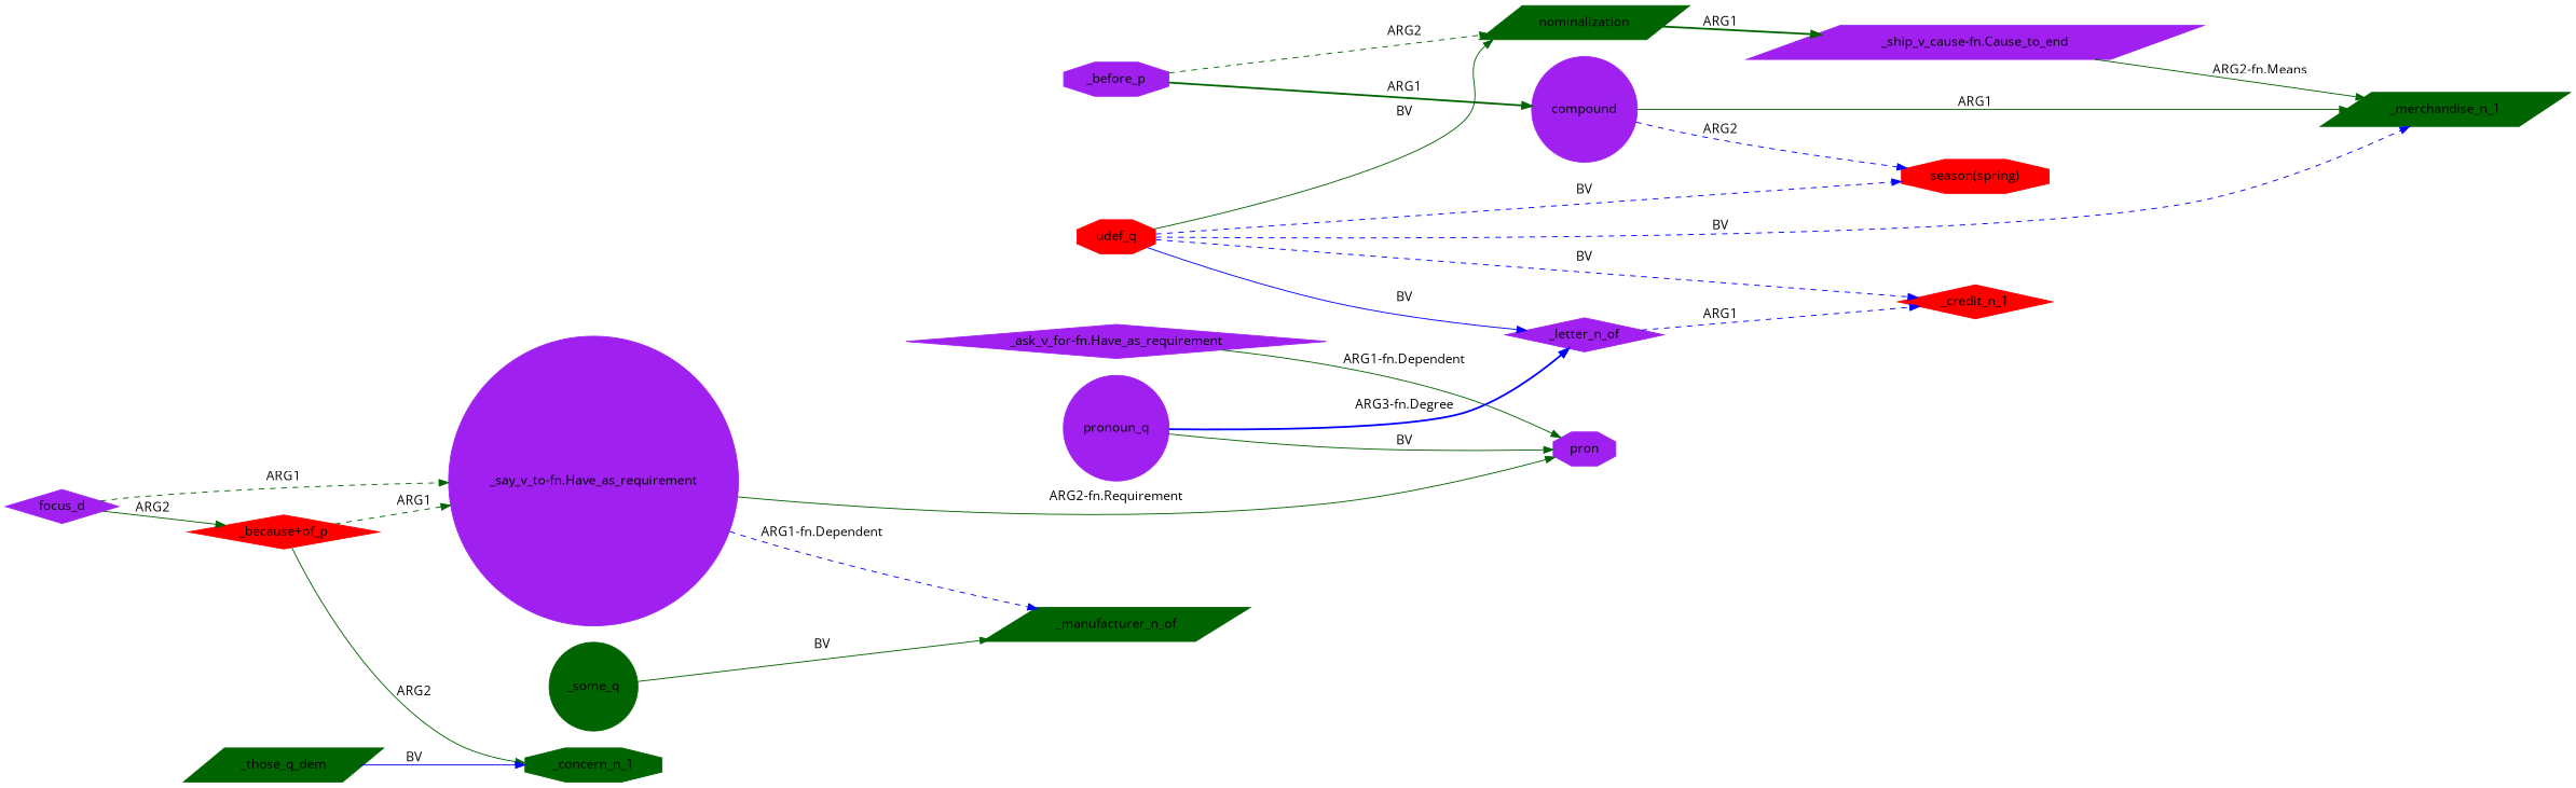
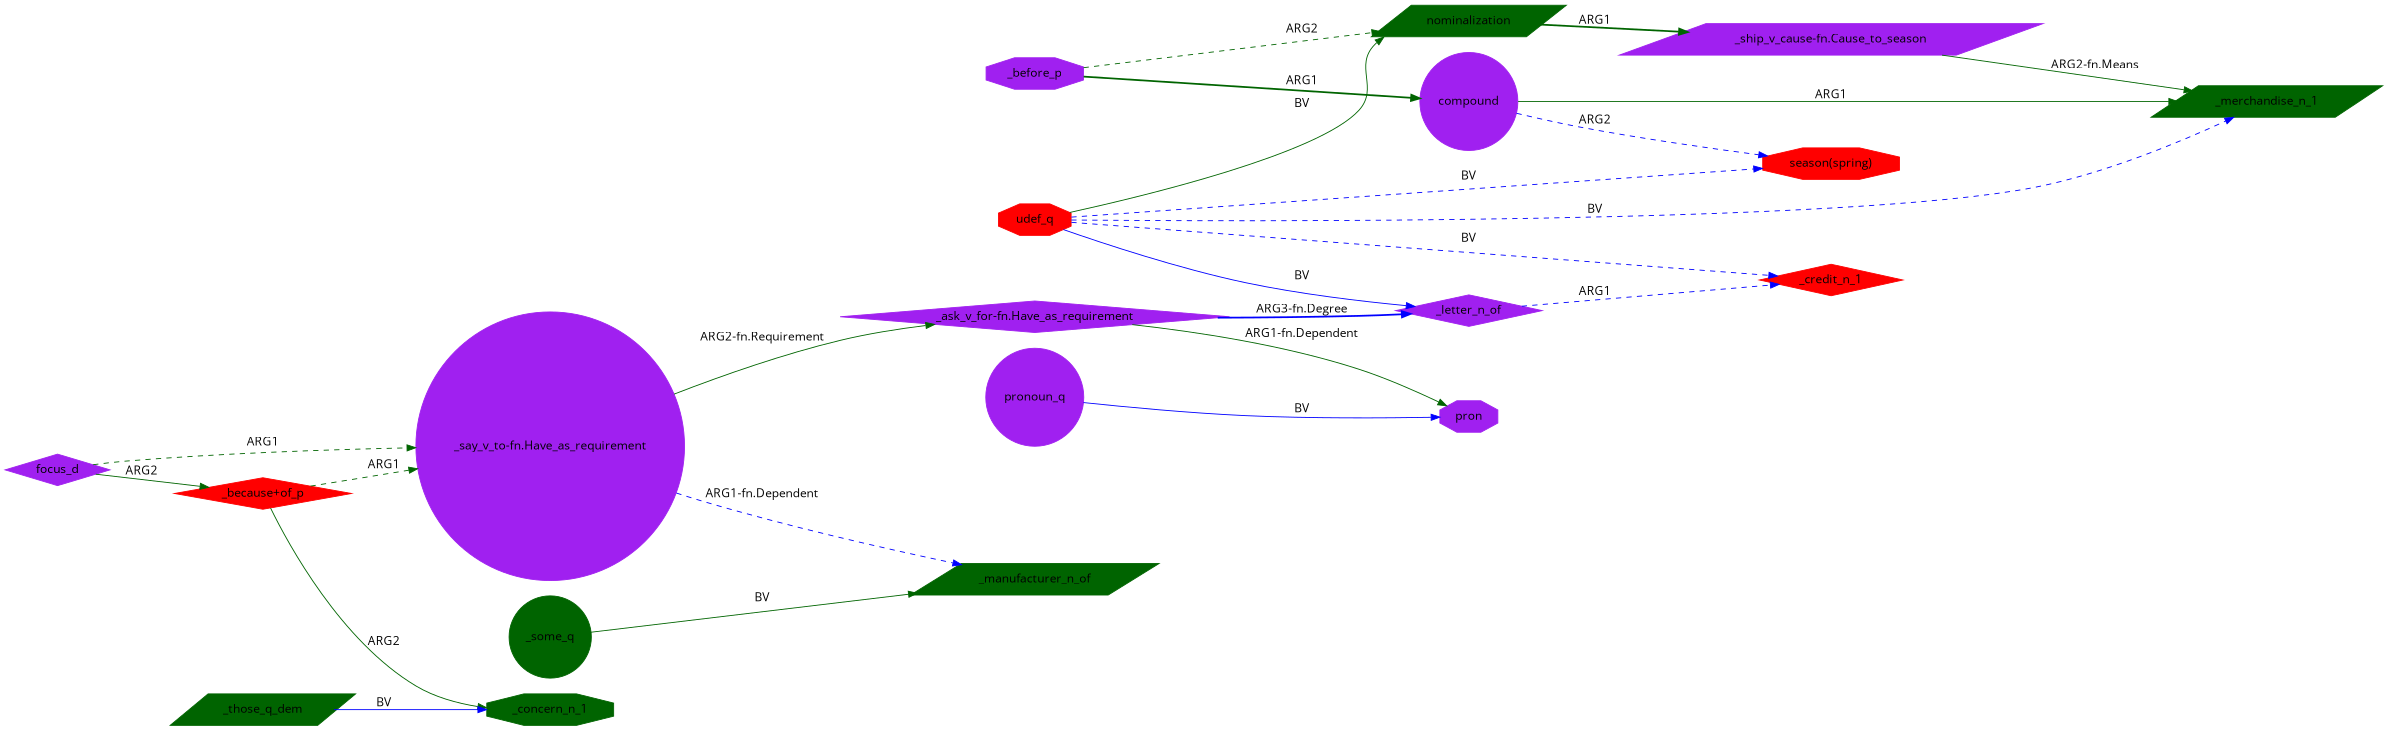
  digraph {
    fontname="Open Sans"
    rankdir=LR
    node [color=purple fontname="Open Sans" shape=parallelogram style=filled]
    edge [color=darkgreen fontname="Open Sans" style=solid]
    nominalization [color=darkgreen]
    _before_p [shape=octagon]
    compound [shape=circle]
-   "_ship_v_cause-fn.Cause_to_end"
+   "_ship_v_cause-fn.Cause_to_end" [label="_ship_v_cause-fn.Cause_to_season"]
    "_ask_v_for-fn.Have_as_requirement" [shape=diamond]
    _letter_n_of [shape=diamond]
    pron [shape=octagon]
    _merchandise_n_1 [color=darkgreen]
    focus_d [shape=diamond]
    "_say_v_to-fn.Have_as_requirement" [shape=circle]
    "_because+of_p" [color=red shape=diamond]
    _manufacturer_n_of [color=darkgreen]
    _concern_n_1 [color=darkgreen shape=octagon]
    udef_q [color=red shape=octagon]
    "season(spring)" [color=red shape=octagon]
    _credit_n_1 [color=red shape=diamond]
    pronoun_q [shape=circle]
    _those_q_dem [color=darkgreen]
    _some_q [color=darkgreen shape=circle]
    nominalization -> "_ship_v_cause-fn.Cause_to_end" [label=ARG1 style=bold]
    _before_p -> nominalization [label=ARG2 style=dashed]
    _before_p -> compound [label=ARG1 style=bold]
    compound -> _merchandise_n_1 [label=ARG1]
    compound -> "season(spring)" [color=blue label=ARG2 style=dashed]
    "_ship_v_cause-fn.Cause_to_end" -> _merchandise_n_1 [label="ARG2-fn.Means"]
-   pronoun_q -> _letter_n_of [color=blue label="ARG3-fn.Degree" style=bold]
+   "_ask_v_for-fn.Have_as_requirement" -> _letter_n_of [color=blue label="ARG3-fn.Degree" style=bold]
    "_ask_v_for-fn.Have_as_requirement" -> pron [label="ARG1-fn.Dependent"]
    _letter_n_of -> _credit_n_1 [color=blue label=ARG1 style=dashed]
    focus_d -> "_say_v_to-fn.Have_as_requirement" [label=ARG1 style=dashed]
    focus_d -> "_because+of_p" [label=ARG2]
-   "_say_v_to-fn.Have_as_requirement" -> pron [label="ARG2-fn.Requirement"]
+   "_say_v_to-fn.Have_as_requirement" -> "_ask_v_for-fn.Have_as_requirement" [label="ARG2-fn.Requirement"]
    "_say_v_to-fn.Have_as_requirement" -> _manufacturer_n_of [color=blue label="ARG1-fn.Dependent" style=dashed]
    "_because+of_p" -> "_say_v_to-fn.Have_as_requirement" [label=ARG1 style=dashed]
    "_because+of_p" -> _concern_n_1 [label=ARG2]
    udef_q -> nominalization [label=BV]
    udef_q -> _letter_n_of [color=blue label=BV]
    udef_q -> _merchandise_n_1 [color=blue label=BV style=dashed]
    udef_q -> "season(spring)" [color=blue label=BV style=dashed]
    udef_q -> _credit_n_1 [color=blue label=BV style=dashed]
-   pronoun_q -> pron [label=BV]
+   pronoun_q -> pron [color=blue label=BV]
    _those_q_dem -> _concern_n_1 [color=blue label=BV]
    _some_q -> _manufacturer_n_of [label=BV]
  }
